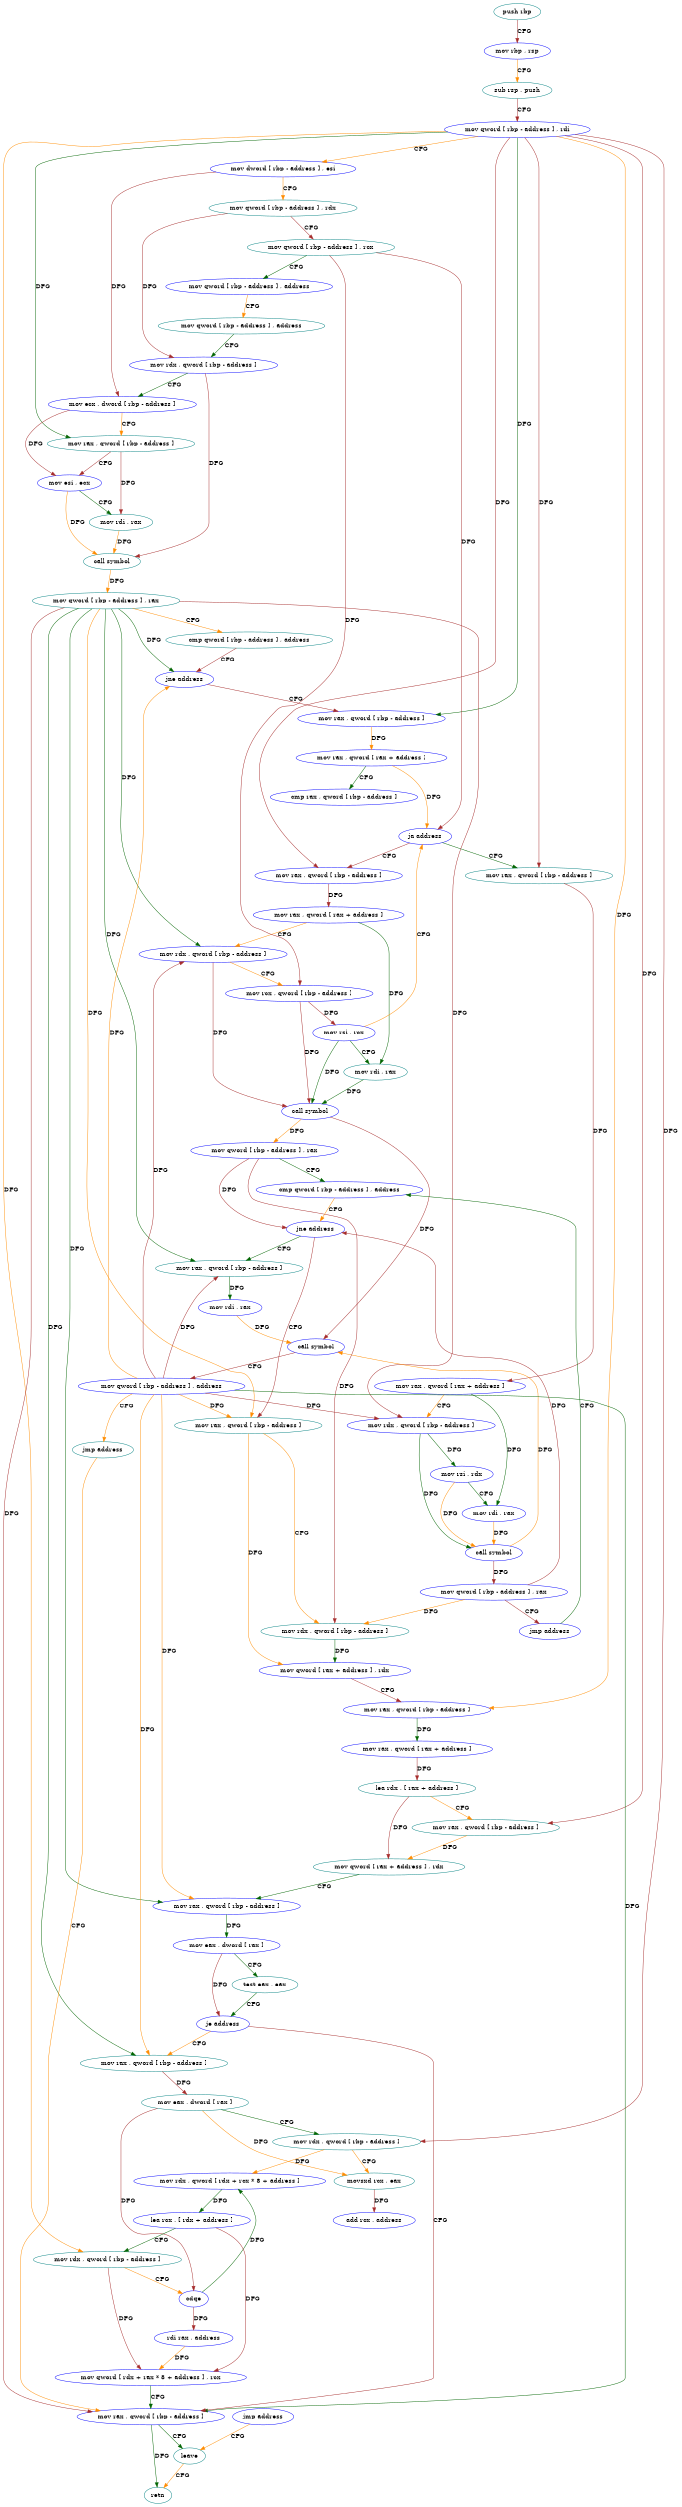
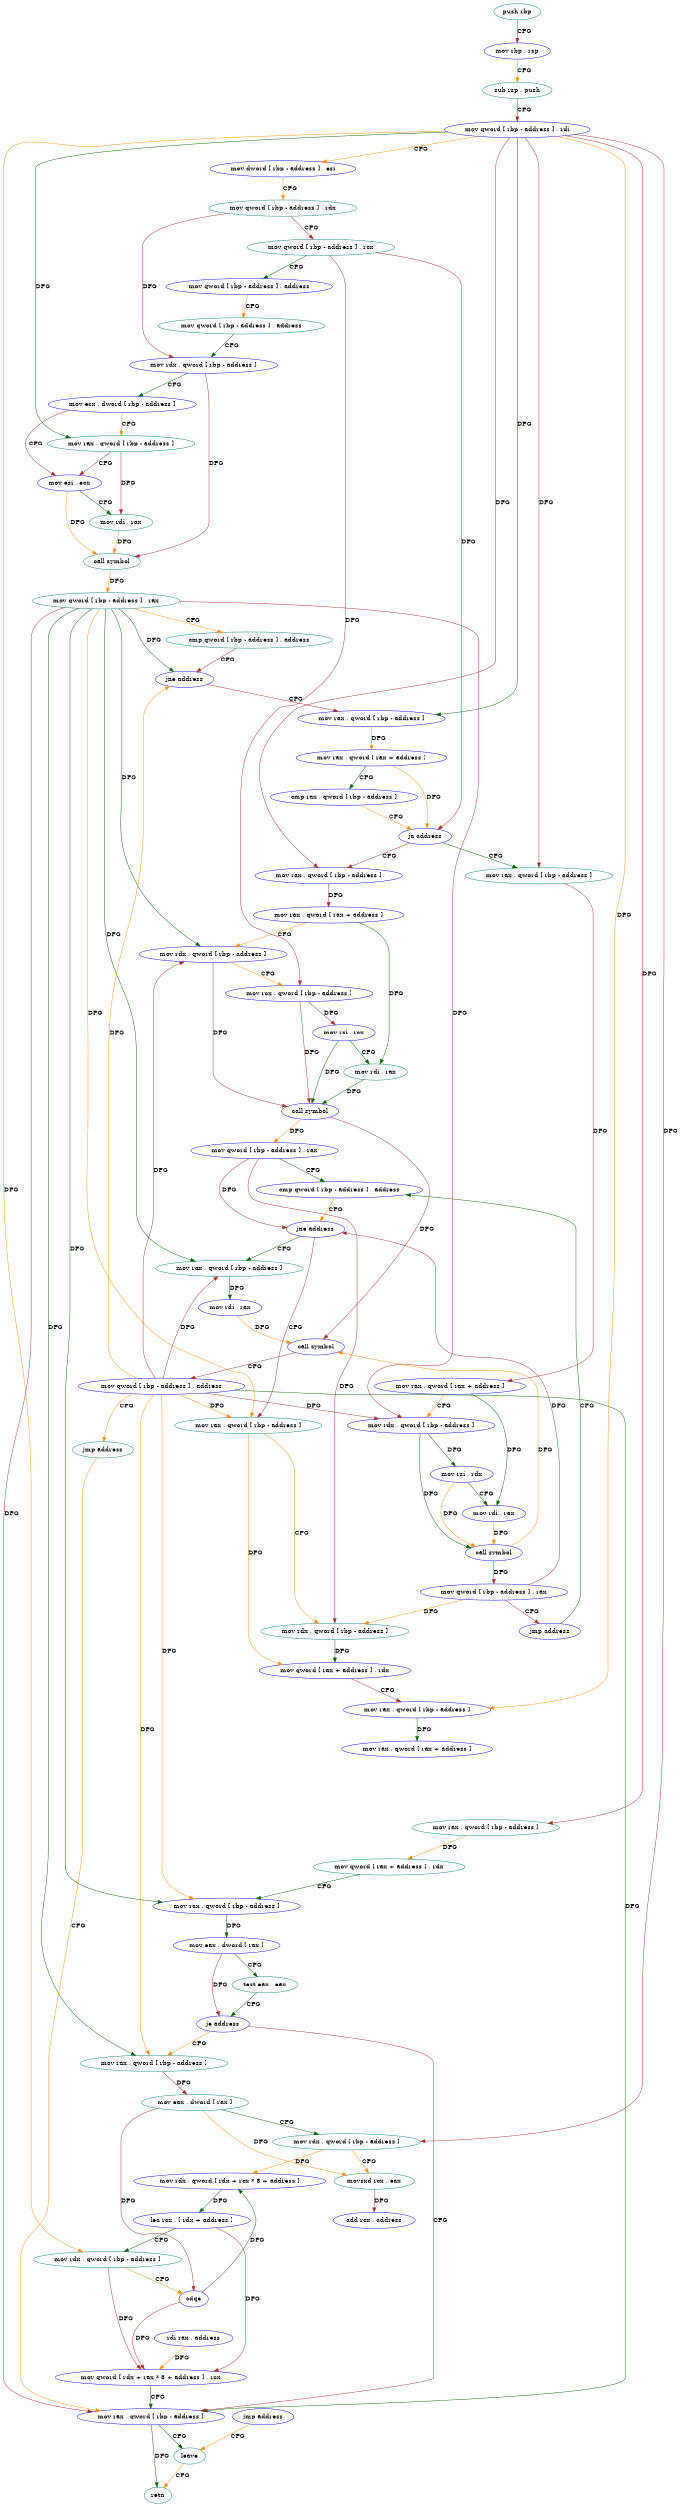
  digraph {
    node [color=blue]
    edge [color=brown]
    n1 [color=teal label="push rbp"]
    n2 [label="mov rbp , rsp"]
    n3 [color=teal label="sub rsp , push"]
    n4 [label="mov qword [ rbp - address ] , rdi"]
    n5 [label="mov dword [ rbp - address ] , esi"]
    n6 [color=teal label="mov rax , qword [ rbp - address ]"]
    n7 [label="mov rax , qword [ rbp - address ]"]
    n8 [label="mov rax , qword [ rbp - address ]"]
    n9 [color=teal label="mov rax , qword [ rbp - address ]"]
    n10 [label="mov rax , qword [ rbp - address ]"]
    n11 [color=teal label="mov rax , qword [ rbp - address ]"]
    n12 [color=teal label="mov rdx , qword [ rbp - address ]"]
    n13 [color=teal label="mov rdx , qword [ rbp - address ]"]
    n14 [color=teal label="mov qword [ rbp - address ] , rdx"]
    n15 [label="mov ecx , dword [ rbp - address ]"]
    n16 [label="mov esi , ecx"]
    n17 [color=teal label="mov rdi , rax"]
    n18 [label="mov rax , qword [ rax + address ]"]
    n19 [label="mov rax , qword [ rax + address ]"]
    n20 [label="mov rax , qword [ rax + address ]"]
    n21 [label="mov rax , qword [ rax + address ]"]
    n22 [color=teal label="mov qword [ rax + address ] , rdx"]
    n23 [color=teal label="movsxd rcx , eax"]
    n24 [label="mov rdx , qword [ rdx + rcx * 8 + address ]"]
    n25 [label=cdqe]
    n26 [label="mov qword [ rdx + rax * 8 + address ] , rcx"]
    n27 [color=teal label="mov qword [ rbp - address ] , rcx"]
    n28 [label="mov rdx , qword [ rbp - address ]"]
    n29 [label="mov qword [ rbp - address ] , address"]
    n30 [label="ja address"]
    n31 [label="mov rcx , qword [ rbp - address ]"]
    n32 [color=teal label="call symbol"]
    n33 [color=teal label="mov qword [ rbp - address ] , address"]
    n34 [label="call symbol"]
    n35 [label="mov rsi , rcx"]
    n36 [color=teal label="mov qword [ rbp - address ] , rax"]
    n37 [color=teal label="cmp qword [ rbp - address ] , address"]
    n38 [label="jne address"]
    n39 [label="mov rdx , qword [ rbp - address ]"]
    n40 [label="mov rdx , qword [ rbp - address ]"]
    n41 [color=teal label="mov rax , qword [ rbp - address ]"]
    n42 [label="mov rax , qword [ rbp - address ]"]
    n43 [label="mov rax , qword [ rbp - address ]"]
    n44 [color=teal label="mov rax , qword [ rbp - address ]"]
    n45 [color=teal label="mov rax , qword [ rbp - address ]"]
    n46 [label="mov rsi , rdx"]
    n47 [label="call symbol"]
    n48 [color=teal label="mov rdx , qword [ rbp - address ]"]
    n49 [label="mov qword [ rax + address ] , rdx"]
    n50 [label="mov eax , dword [ rax ]"]
    n51 [color=teal label=retn]
    n52 [color=teal label=leave]
    n53 [color=teal label="mov eax , dword [ rax ]"]
    n54 [label="mov rdi , rax"]
    n55 [label="cmp rax , qword [ rbp - address ]"]
    n56 [label="jmp address"]
    n57 [color=teal label="mov rdi , rax"]
    n58 [label="mov rdi , rax"]
    n59 [label="mov qword [ rbp - address ] , rax"]
    n60 [label="call symbol"]
    n61 [label="cmp qword [ rbp - address ] , address"]
    n62 [label="jne address"]
    n63 [label="mov qword [ rbp - address ] , address"]
    n64 [label="mov qword [ rbp - address ] , rax"]
    n65 [label="jmp address"]
-   n66 [color=teal label="lea rdx , [ rax + address ]"]
    n67 [color=teal label="test eax , eax"]
    n68 [label="je address"]
    n69 [color=teal label="jmp address"]
    n70 [label="add rcx , address"]
    n71 [label="rdi rax , address"]
    n72 [label="lea rcx , [ rdx + address ]"]
    n1 -> n2 [label=CFG]
    n2 -> n3 [color=darkorange label=CFG]
    n3 -> n4 [label=CFG]
    n4 -> n5 [color=darkorange label=CFG]
    n4 -> n6 [color=darkgreen label=DFG]
    n4 -> n7 [color=darkgreen label=DFG]
    n4 -> n8 [label=DFG]
    n4 -> n9 [label=DFG]
    n4 -> n10 [color=darkorange label=DFG]
    n4 -> n11 [label=DFG]
    n4 -> n12 [label=DFG]
    n4 -> n13 [color=darkorange label=DFG]
    n5 -> n14 [color=darkorange label=CFG]
-   n5 -> n15 [label=DFG]
    n6 -> n16 [label=CFG]
    n6 -> n17 [label=DFG]
    n7 -> n18 [color=darkorange label=DFG]
    n8 -> n19 [label=DFG]
    n9 -> n20 [label=DFG]
    n10 -> n21 [color=darkgreen label=DFG]
    n11 -> n22 [color=darkorange label=DFG]
    n12 -> n23 [color=darkorange label=CFG]
    n12 -> n24 [color=darkorange label=DFG]
    n13 -> n25 [color=darkorange label=CFG]
    n13 -> n26 [label=DFG]
    n14 -> n27 [label=CFG]
    n14 -> n28 [label=DFG]
    n15 -> n6 [color=darkorange label=CFG]
-   n15 -> n16 [label=DFG]
+   n15 -> n16 [label=CFG]
    n16 -> n17 [color=darkgreen label=CFG]
    n16 -> n32 [color=darkorange label=DFG]
    n17 -> n32 [color=darkorange label=DFG]
    n18 -> n30 [color=darkorange label=DFG]
    n18 -> n55 [color=darkgreen label=CFG]
    n19 -> n39 [color=darkorange label=CFG]
    n19 -> n57 [color=darkgreen label=DFG]
    n20 -> n40 [color=darkorange label=CFG]
    n20 -> n58 [color=darkgreen label=DFG]
-   n21 -> n66 [label=DFG]
    n22 -> n42 [color=darkgreen label=CFG]
    n23 -> n70 [label=DFG]
    n24 -> n72 [color=darkgreen label=DFG]
    n25 -> n24 [color=darkgreen label=DFG]
-   n25 -> n71 [label=DFG]
+   n25 -> n26 [label=DFG]
    n26 -> n43 [color=darkgreen label=CFG]
    n27 -> n29 [color=darkgreen label=CFG]
    n27 -> n30 [label=DFG]
    n27 -> n31 [label=DFG]
    n28 -> n15 [color=darkgreen label=CFG]
    n28 -> n32 [label=DFG]
    n29 -> n33 [color=darkorange label=CFG]
    n30 -> n8 [label=CFG]
    n30 -> n9 [color=darkgreen label=CFG]
    n31 -> n34 [label=DFG]
    n31 -> n35 [label=DFG]
    n32 -> n36 [color=darkorange label=DFG]
    n33 -> n28 [color=darkgreen label=CFG]
    n34 -> n59 [color=darkorange label=DFG]
    n34 -> n60 [label=DFG]
    n35 -> n34 [color=darkgreen label=DFG]
    n35 -> n57 [color=darkgreen label=CFG]
    n36 -> n37 [color=darkorange label=CFG]
    n36 -> n38 [color=darkgreen label=DFG]
    n36 -> n39 [color=darkgreen label=DFG]
    n36 -> n40 [label=DFG]
    n36 -> n41 [color=darkorange label=DFG]
    n36 -> n42 [color=darkgreen label=DFG]
    n36 -> n43 [label=DFG]
    n36 -> n44 [color=darkgreen label=DFG]
    n36 -> n45 [color=darkgreen label=DFG]
    n37 -> n38 [label=CFG]
    n38 -> n7 [label=CFG]
    n39 -> n31 [color=darkorange label=CFG]
    n39 -> n34 [label=DFG]
    n40 -> n46 [color=darkgreen label=DFG]
    n40 -> n47 [color=darkgreen label=DFG]
    n41 -> n48 [color=darkorange label=CFG]
    n41 -> n49 [color=darkorange label=DFG]
    n42 -> n50 [color=darkgreen label=DFG]
    n43 -> n51 [color=darkgreen label=DFG]
    n43 -> n52 [color=darkgreen label=CFG]
    n44 -> n53 [label=DFG]
    n45 -> n54 [color=darkgreen label=DFG]
    n46 -> n47 [color=darkorange label=DFG]
    n46 -> n58 [color=darkgreen label=CFG]
    n47 -> n60 [color=darkorange label=DFG]
    n47 -> n64 [label=DFG]
    n48 -> n49 [color=darkgreen label=DFG]
    n49 -> n10 [label=CFG]
    n50 -> n67 [color=darkgreen label=CFG]
    n50 -> n68 [label=DFG]
    n52 -> n51 [color=darkorange label=CFG]
    n53 -> n12 [color=darkgreen label=CFG]
    n53 -> n23 [color=darkorange label=DFG]
    n53 -> n25 [label=DFG]
    n54 -> n60 [color=darkorange label=DFG]
-   n35 -> n30 [color=darkorange label=CFG]
+   n55 -> n30 [color=darkorange label=CFG]
    n56 -> n52 [color=darkorange label=CFG]
    n57 -> n34 [color=darkgreen label=DFG]
    n58 -> n47 [color=darkorange label=DFG]
    n59 -> n48 [label=DFG]
    n59 -> n61 [color=darkgreen label=CFG]
    n59 -> n62 [label=DFG]
    n60 -> n63 [label=CFG]
    n61 -> n62 [color=darkorange label=CFG]
    n62 -> n41 [label=CFG]
    n62 -> n45 [color=darkgreen label=CFG]
    n63 -> n38 [color=darkorange label=DFG]
    n63 -> n39 [label=DFG]
    n63 -> n40 [label=DFG]
    n63 -> n41 [color=darkorange label=DFG]
    n63 -> n42 [color=darkorange label=DFG]
    n63 -> n43 [color=darkgreen label=DFG]
    n63 -> n44 [color=darkorange label=DFG]
    n63 -> n45 [label=DFG]
    n63 -> n69 [color=darkorange label=CFG]
    n64 -> n48 [color=darkorange label=DFG]
    n64 -> n62 [label=DFG]
    n64 -> n65 [label=CFG]
    n65 -> n61 [color=darkgreen label=CFG]
-   n66 -> n11 [color=darkorange label=CFG]
-   n66 -> n22 [label=DFG]
    n67 -> n68 [color=darkgreen label=CFG]
    n68 -> n43 [label=CFG]
    n68 -> n44 [color=darkorange label=CFG]
    n69 -> n43 [color=darkorange label=CFG]
    n71 -> n26 [color=darkorange label=DFG]
    n72 -> n13 [color=darkgreen label=CFG]
    n72 -> n26 [label=DFG]
  }
